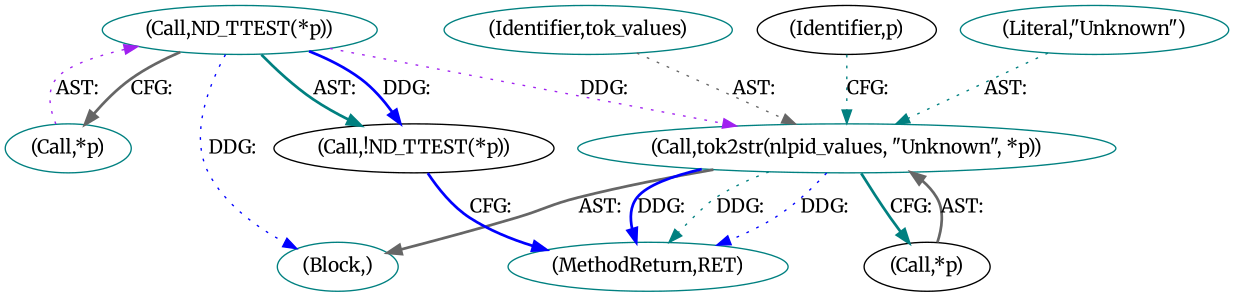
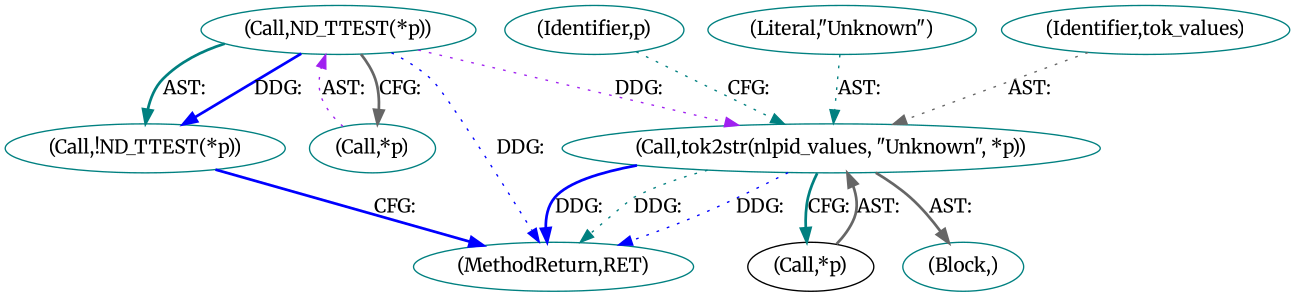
  digraph {
    fontname=Merriweather
    node [color=teal fontname=Merriweather]
    edge [color=blue fontname=Merriweather style=bold]
    n1 [label="(Call,tok2str(nlpid_values, \"Unknown\", *p))"]
    n2 [label="(Block,)"]
    n3 [label="(MethodReturn,RET)"]
    n4 [color=black label="(Call,*p)"]
    n5 [label="(Call,ND_TTEST(*p))"]
    n6 [label="(Call,*p)"]
-   n7 [color=black label="(Call,!ND_TTEST(*p))"]
-   n8 [color=black label="(Identifier,p)"]
+   n7 [label="(Call,!ND_TTEST(*p))"]
+   n8 [label="(Identifier,p)"]
    n9 [label="(Literal,\"Unknown\")"]
    n10 [label="(Identifier,tok_values)"]
    n1 -> n2 [color=gray40 label="AST: "]
    n1 -> n3 [label="DDG: " style=dotted]
    n1 -> n3 [label="DDG: "]
    n1 -> n3 [color=teal label="DDG: " style=dotted]
    n1 -> n4 [color=teal label="CFG: "]
    n4 -> n1 [color=gray40 label="AST: "]
    n5 -> n1 [color=purple label="DDG: " style=dotted]
-   n5 -> n2 [label="DDG: " style=dotted]
+   n5 -> n3 [label="DDG: " style=dotted]
    n5 -> n6 [color=gray40 label="CFG: "]
    n5 -> n7 [color=teal label="AST: "]
    n5 -> n7 [label="DDG: "]
    n6 -> n5 [color=purple label="AST: " style=dotted]
    n7 -> n3 [label="CFG: "]
    n8 -> n1 [color=teal label="CFG: " style=dotted]
    n9 -> n1 [color=teal label="AST: " style=dotted]
    n10 -> n1 [color=gray40 label="AST: " style=dotted]
  }
